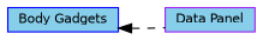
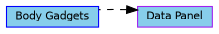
  digraph {
    rankdir=LR
    node [fillcolor=skyblue fontname=Helvetica fontsize=10 shape=box style=filled]
    n1 [color=blue height=0.2 label="Body Gadgets" width=0.4]
    n2 [color=purple fontcolor=black height=0.2 label="Data Panel" width=0.4]
-   n1 -> n2 [dir=back fontname=Helvetica fontsize=10 labelfontname=Helvetica labelfontsize=10 shape=plaintext style=dashed]
+   n2 -> n1 [dir=back fontname=Helvetica fontsize=10 labelfontname=Helvetica labelfontsize=10 shape=plaintext style=dashed]
  }
